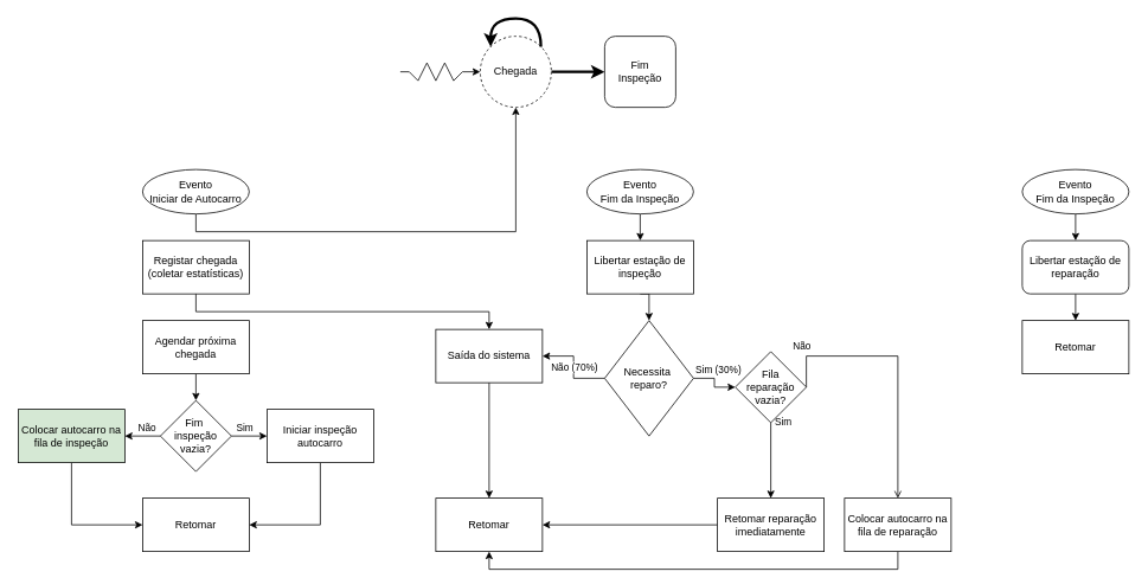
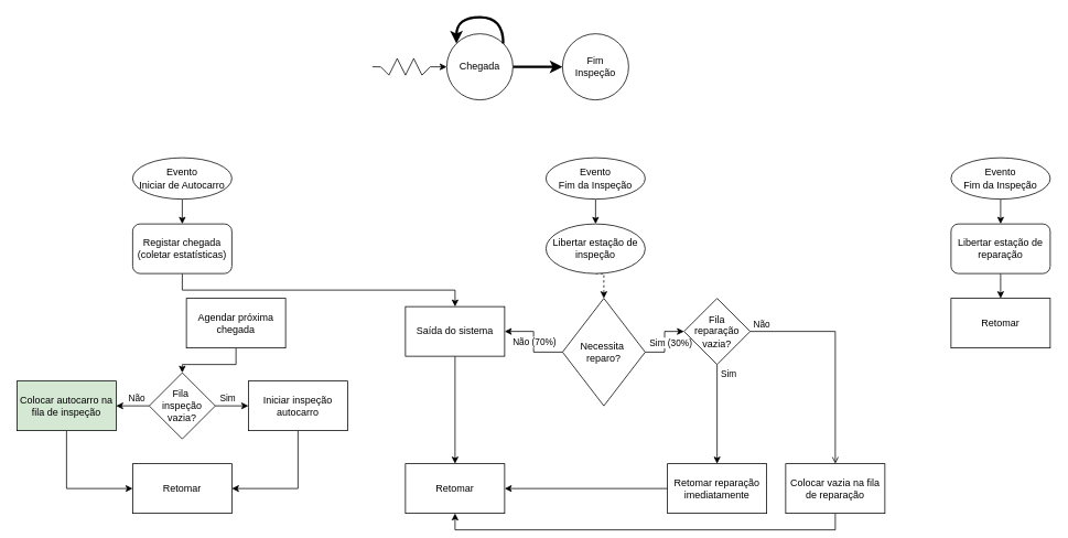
  <mxCell id="0" />
  <mxCell id="1" parent="0" />
  <mxCell id="2" style="edgeStyle=orthogonalEdgeStyle;rounded=0;orthogonalLoop=1;jettySize=auto;html=1;exitX=1;exitY=0.5;exitDx=0;exitDy=0;entryX=0;entryY=0.5;entryDx=0;entryDy=0;strokeWidth=3;" edge="1" parent="1" source="3" target="4"><mxGeometry relative="1" as="geometry" /></mxCell>
- <mxCell id="3" value="Chegada" style="ellipse;whiteSpace=wrap;html=1;aspect=fixed;dashed=1;" vertex="1" parent="1"><mxGeometry x="540" y="40" width="80" height="80" as="geometry" /></mxCell>
- <mxCell id="4" value="Fim&lt;br&gt;Inspeção" style="whiteSpace=wrap;html=1;aspect=fixed;rounded=1;" vertex="1" parent="1"><mxGeometry x="680" y="40" width="80" height="80" as="geometry" /></mxCell>
+ <mxCell id="3" value="Chegada" style="ellipse;whiteSpace=wrap;html=1;aspect=fixed;" vertex="1" parent="1"><mxGeometry x="540" y="40" width="80" height="80" as="geometry" /></mxCell>
+ <mxCell id="4" value="Fim&lt;br&gt;Inspeção" style="ellipse;whiteSpace=wrap;html=1;aspect=fixed;" vertex="1" parent="1"><mxGeometry x="680" y="40" width="80" height="80" as="geometry" /></mxCell>
  <mxCell id="5" style="edgeStyle=orthogonalEdgeStyle;rounded=0;orthogonalLoop=1;jettySize=auto;html=1;exitX=1;exitY=0;exitDx=0;exitDy=0;entryX=0;entryY=0;entryDx=0;entryDy=0;curved=1;strokeWidth=3;" edge="1" parent="1" source="3" target="3"><mxGeometry relative="1" as="geometry"><Array as="points"><mxPoint x="609" y="20" /><mxPoint x="552" y="20" /></Array></mxGeometry></mxCell>
  <mxCell id="6" value="" style="endArrow=classic;html=1;rounded=0;entryX=0;entryY=0.5;entryDx=0;entryDy=0;" edge="1" parent="1" target="3"><mxGeometry width="50" height="50" relative="1" as="geometry"><mxPoint x="450" y="80" as="sourcePoint" /><mxPoint x="630" y="50" as="targetPoint" /><Array as="points"><mxPoint x="460" y="80" /><mxPoint x="470" y="90" /><mxPoint x="480" y="70" /><mxPoint x="490" y="90" /><mxPoint x="500" y="70" /><mxPoint x="510" y="90" /><mxPoint x="520" y="80" /></Array></mxGeometry></mxCell>
- <mxCell id="7" style="edgeStyle=orthogonalEdgeStyle;rounded=0;orthogonalLoop=1;jettySize=auto;html=1;exitX=0.5;exitY=1;exitDx=0;exitDy=0;" edge="1" parent="1" source="8" target="3"><mxGeometry relative="1" as="geometry" /></mxCell>
+ <mxCell id="7" style="edgeStyle=orthogonalEdgeStyle;rounded=0;orthogonalLoop=1;jettySize=auto;html=1;exitX=0.5;exitY=1;exitDx=0;exitDy=0;entryX=0.5;entryY=0;entryDx=0;entryDy=0;" edge="1" parent="1" source="8" target="10"><mxGeometry relative="1" as="geometry" /></mxCell>
  <mxCell id="8" value="Evento&lt;br&gt;Iniciar de Autocarro" style="ellipse;whiteSpace=wrap;html=1;" vertex="1" parent="1"><mxGeometry x="160" y="190" width="120" height="50" as="geometry" /></mxCell>
  <mxCell id="9" style="edgeStyle=orthogonalEdgeStyle;rounded=0;orthogonalLoop=1;jettySize=auto;html=1;exitX=0.5;exitY=1;exitDx=0;exitDy=0;" edge="1" parent="1" source="10" target="28"><mxGeometry relative="1" as="geometry" /></mxCell>
- <mxCell id="10" value="Registar chegada&lt;br&gt;(coletar estatísticas)" style="rounded=0;whiteSpace=wrap;html=1;" vertex="1" parent="1"><mxGeometry x="160" y="270" width="120" height="60" as="geometry" /></mxCell>
+ <mxCell id="10" value="Registar chegada&lt;br&gt;(coletar estatísticas)" style="whiteSpace=wrap;html=1;rounded=1;" vertex="1" parent="1"><mxGeometry x="160" y="270" width="120" height="60" as="geometry" /></mxCell>
  <mxCell id="11" style="edgeStyle=orthogonalEdgeStyle;rounded=0;orthogonalLoop=1;jettySize=auto;html=1;exitX=0.5;exitY=1;exitDx=0;exitDy=0;entryX=0.5;entryY=0;entryDx=0;entryDy=0;" edge="1" parent="1" source="12" target="22"><mxGeometry relative="1" as="geometry" /></mxCell>
- <mxCell id="12" value="Agendar próxima chegada" style="rounded=0;whiteSpace=wrap;html=1;" vertex="1" parent="1"><mxGeometry x="160" y="360" width="120" height="60" as="geometry" /></mxCell>
+ <mxCell id="12" value="Agendar próxima chegada" style="rounded=0;whiteSpace=wrap;html=1;" vertex="1" parent="1"><mxGeometry x="225" y="360" width="120" height="60" as="geometry" /></mxCell>
  <mxCell id="13" style="edgeStyle=orthogonalEdgeStyle;rounded=0;orthogonalLoop=1;jettySize=auto;html=1;exitX=0.5;exitY=1;exitDx=0;exitDy=0;entryX=1;entryY=0.5;entryDx=0;entryDy=0;" edge="1" parent="1" source="14" target="17"><mxGeometry relative="1" as="geometry" /></mxCell>
  <mxCell id="14" value="Iniciar inspeção autocarro" style="rounded=0;whiteSpace=wrap;html=1;" vertex="1" parent="1"><mxGeometry x="300" y="460" width="120" height="60" as="geometry" /></mxCell>
  <mxCell id="15" style="edgeStyle=orthogonalEdgeStyle;rounded=0;orthogonalLoop=1;jettySize=auto;html=1;exitX=0.5;exitY=1;exitDx=0;exitDy=0;entryX=0;entryY=0.5;entryDx=0;entryDy=0;" edge="1" parent="1" source="16" target="17"><mxGeometry relative="1" as="geometry" /></mxCell>
  <mxCell id="16" value="Colocar autocarro na fila de inspeção" style="rounded=0;whiteSpace=wrap;html=1;fillColor=#d5e8d4;" vertex="1" parent="1"><mxGeometry x="20" y="460" width="120" height="60" as="geometry" /></mxCell>
  <mxCell id="17" value="Retomar" style="rounded=0;whiteSpace=wrap;html=1;" vertex="1" parent="1"><mxGeometry x="160" y="560" width="120" height="60" as="geometry" /></mxCell>
  <mxCell id="18" style="edgeStyle=orthogonalEdgeStyle;rounded=0;orthogonalLoop=1;jettySize=auto;html=1;exitX=0;exitY=0.5;exitDx=0;exitDy=0;entryX=1;entryY=0.5;entryDx=0;entryDy=0;" edge="1" parent="1" source="22" target="16"><mxGeometry relative="1" as="geometry" /></mxCell>
  <mxCell id="19" value="Não" style="edgeLabel;html=1;align=center;verticalAlign=middle;resizable=0;points=[];" vertex="1" connectable="0" parent="18"><mxGeometry x="-0.2" relative="1" as="geometry"><mxPoint y="-10" as="offset" /></mxGeometry></mxCell>
  <mxCell id="20" style="edgeStyle=orthogonalEdgeStyle;rounded=0;orthogonalLoop=1;jettySize=auto;html=1;exitX=1;exitY=0.5;exitDx=0;exitDy=0;entryX=0;entryY=0.5;entryDx=0;entryDy=0;" edge="1" parent="1" source="22" target="14"><mxGeometry relative="1" as="geometry" /></mxCell>
  <mxCell id="21" value="Sim" style="edgeLabel;html=1;align=center;verticalAlign=middle;resizable=0;points=[];" vertex="1" connectable="0" parent="20"><mxGeometry x="-0.3" relative="1" as="geometry"><mxPoint y="-10" as="offset" /></mxGeometry></mxCell>
- <mxCell id="22" value="Fim&amp;nbsp;&lt;div&gt;inspeção&lt;div&gt;vazia?&lt;/div&gt;&lt;/div&gt;" style="rhombus;whiteSpace=wrap;html=1;" vertex="1" parent="1"><mxGeometry x="180" y="450" width="80" height="80" as="geometry" /></mxCell>
+ <mxCell id="22" value="Fila&amp;nbsp;&lt;div&gt;inspeção&lt;div&gt;vazia?&lt;/div&gt;&lt;/div&gt;" style="rhombus;whiteSpace=wrap;html=1;" vertex="1" parent="1"><mxGeometry x="180" y="450" width="80" height="80" as="geometry" /></mxCell>
  <mxCell id="23" style="edgeStyle=orthogonalEdgeStyle;rounded=0;orthogonalLoop=1;jettySize=auto;html=1;exitX=0.5;exitY=1;exitDx=0;exitDy=0;entryX=0.5;entryY=0;entryDx=0;entryDy=0;" edge="1" parent="1" source="24" target="26"><mxGeometry relative="1" as="geometry" /></mxCell>
  <mxCell id="24" value="Evento&lt;br&gt;Fim da Inspeção" style="ellipse;whiteSpace=wrap;html=1;" vertex="1" parent="1"><mxGeometry x="660" y="190" width="120" height="50" as="geometry" /></mxCell>
- <mxCell id="25" style="edgeStyle=orthogonalEdgeStyle;rounded=0;orthogonalLoop=1;jettySize=auto;html=1;exitX=0.5;exitY=1;exitDx=0;exitDy=0;entryX=0.5;entryY=0;entryDx=0;entryDy=0;" edge="1" parent="1" source="26" target="34"><mxGeometry relative="1" as="geometry"><mxPoint x="720" y="360" as="targetPoint" /></mxGeometry></mxCell>
- <mxCell id="26" value="Libertar estação de inspeção" style="rounded=0;whiteSpace=wrap;html=1;" vertex="1" parent="1"><mxGeometry x="660" y="270" width="120" height="60" as="geometry" /></mxCell>
+ <mxCell id="25" style="edgeStyle=orthogonalEdgeStyle;rounded=0;orthogonalLoop=1;jettySize=auto;html=1;exitX=0.5;exitY=1;exitDx=0;exitDy=0;entryX=0.5;entryY=0;entryDx=0;entryDy=0;dashed=1;" edge="1" parent="1" source="26" target="34"><mxGeometry relative="1" as="geometry"><mxPoint x="720" y="360" as="targetPoint" /></mxGeometry></mxCell>
+ <mxCell id="26" value="Libertar estação de inspeção" style="ellipse;whiteSpace=wrap;html=1;" vertex="1" parent="1"><mxGeometry x="660" y="270" width="120" height="60" as="geometry" /></mxCell>
  <mxCell id="27" style="edgeStyle=orthogonalEdgeStyle;rounded=0;orthogonalLoop=1;jettySize=auto;html=1;exitX=0.5;exitY=1;exitDx=0;exitDy=0;entryX=0.5;entryY=0;entryDx=0;entryDy=0;" edge="1" parent="1" source="28" target="29"><mxGeometry relative="1" as="geometry" /></mxCell>
  <mxCell id="28" value="Saída do sistema" style="rounded=0;whiteSpace=wrap;html=1;" vertex="1" parent="1"><mxGeometry x="490" y="370" width="120" height="60" as="geometry" /></mxCell>
  <mxCell id="29" value="Retomar" style="rounded=0;whiteSpace=wrap;html=1;" vertex="1" parent="1"><mxGeometry x="490" y="560" width="120" height="60" as="geometry" /></mxCell>
  <mxCell id="30" style="edgeStyle=orthogonalEdgeStyle;rounded=0;orthogonalLoop=1;jettySize=auto;html=1;exitX=0;exitY=0.5;exitDx=0;exitDy=0;entryX=1;entryY=0.5;entryDx=0;entryDy=0;" edge="1" parent="1" source="34" target="28"><mxGeometry relative="1" as="geometry" /></mxCell>
  <mxCell id="31" value="Não (70%)" style="edgeLabel;html=1;align=center;verticalAlign=middle;resizable=0;points=[];" vertex="1" connectable="0" parent="30"><mxGeometry x="-0.2" relative="1" as="geometry"><mxPoint y="-10" as="offset" /></mxGeometry></mxCell>
  <mxCell id="32" style="edgeStyle=orthogonalEdgeStyle;rounded=0;orthogonalLoop=1;jettySize=auto;html=1;exitX=1;exitY=0.5;exitDx=0;exitDy=0;entryX=0;entryY=0.5;entryDx=0;entryDy=0;" edge="1" parent="1" source="34" target="43"><mxGeometry relative="1" as="geometry"><mxPoint x="820" y="410" as="targetPoint" /></mxGeometry></mxCell>
  <mxCell id="33" value="Sim (30%)" style="edgeLabel;html=1;align=center;verticalAlign=middle;resizable=0;points=[];" vertex="1" connectable="0" parent="32"><mxGeometry x="-0.3" relative="1" as="geometry"><mxPoint x="7" y="-10" as="offset" /></mxGeometry></mxCell>
  <mxCell id="34" value="Necessita&amp;nbsp;&lt;div&gt;reparo?&lt;/div&gt;" style="rhombus;whiteSpace=wrap;html=1;" vertex="1" parent="1"><mxGeometry x="680" y="360" width="100" height="130" as="geometry" /></mxCell>
  <mxCell id="35" style="edgeStyle=orthogonalEdgeStyle;rounded=0;orthogonalLoop=1;jettySize=auto;html=1;exitX=0;exitY=0.5;exitDx=0;exitDy=0;entryX=1;entryY=0.5;entryDx=0;entryDy=0;" edge="1" parent="1" source="36" target="29"><mxGeometry relative="1" as="geometry" /></mxCell>
  <mxCell id="36" value="Retomar reparação imediatamente" style="rounded=0;whiteSpace=wrap;html=1;" vertex="1" parent="1"><mxGeometry x="807" y="560" width="120" height="60" as="geometry" /></mxCell>
  <mxCell id="37" style="edgeStyle=orthogonalEdgeStyle;rounded=0;orthogonalLoop=1;jettySize=auto;html=1;exitX=0.5;exitY=1;exitDx=0;exitDy=0;entryX=0.5;entryY=1;entryDx=0;entryDy=0;" edge="1" parent="1" source="38" target="29"><mxGeometry relative="1" as="geometry" /></mxCell>
- <mxCell id="38" value="Colocar autocarro na fila de reparação" style="rounded=0;whiteSpace=wrap;html=1;" vertex="1" parent="1"><mxGeometry x="950" y="560" width="120" height="60" as="geometry" /></mxCell>
+ <mxCell id="38" value="Colocar vazia na fila de reparação" style="rounded=0;whiteSpace=wrap;html=1;" vertex="1" parent="1"><mxGeometry x="950" y="560" width="120" height="60" as="geometry" /></mxCell>
  <mxCell id="39" style="edgeStyle=orthogonalEdgeStyle;rounded=0;orthogonalLoop=1;jettySize=auto;html=1;exitX=1;exitY=0.5;exitDx=0;exitDy=0;entryX=0.5;entryY=0;entryDx=0;entryDy=0;endArrow=open;" edge="1" parent="1" source="43" target="38"><mxGeometry relative="1" as="geometry"><Array as="points"><mxPoint x="1010" y="400" /></Array></mxGeometry></mxCell>
  <mxCell id="40" value="Não" style="edgeLabel;html=1;align=center;verticalAlign=middle;resizable=0;points=[];" vertex="1" connectable="0" parent="39"><mxGeometry x="-0.2" relative="1" as="geometry"><mxPoint x="-90" y="-12" as="offset" /></mxGeometry></mxCell>
  <mxCell id="41" style="edgeStyle=orthogonalEdgeStyle;rounded=0;orthogonalLoop=1;jettySize=auto;html=1;exitX=0.5;exitY=1;exitDx=0;exitDy=0;entryX=0.5;entryY=0;entryDx=0;entryDy=0;" edge="1" parent="1" source="43" target="36"><mxGeometry relative="1" as="geometry" /></mxCell>
  <mxCell id="42" value="Sim" style="edgeLabel;html=1;align=center;verticalAlign=middle;resizable=0;points=[];" vertex="1" connectable="0" parent="41"><mxGeometry x="-0.3" relative="1" as="geometry"><mxPoint x="13" y="-32" as="offset" /></mxGeometry></mxCell>
- <mxCell id="43" value="Fila&lt;div&gt;reparação&lt;/div&gt;&lt;div&gt;vazia?&lt;/div&gt;" style="rhombus;whiteSpace=wrap;html=1;" vertex="1" parent="1"><mxGeometry x="827" y="395" width="80" height="80" as="geometry" /></mxCell>
+ <mxCell id="43" value="Fila&lt;div&gt;reparação&lt;/div&gt;&lt;div&gt;vazia?&lt;/div&gt;" style="rhombus;whiteSpace=wrap;html=1;" vertex="1" parent="1"><mxGeometry x="827" y="360" width="80" height="80" as="geometry" /></mxCell>
  <mxCell id="44" style="edgeStyle=orthogonalEdgeStyle;rounded=0;orthogonalLoop=1;jettySize=auto;html=1;exitX=0.5;exitY=1;exitDx=0;exitDy=0;entryX=0.5;entryY=0;entryDx=0;entryDy=0;" edge="1" parent="1" source="45" target="47"><mxGeometry relative="1" as="geometry" /></mxCell>
  <mxCell id="45" value="&lt;div&gt;Evento&lt;/div&gt;&lt;div&gt;Fim da Inspeção&lt;/div&gt;" style="ellipse;whiteSpace=wrap;html=1;" vertex="1" parent="1"><mxGeometry x="1150" y="190" width="120" height="50" as="geometry" /></mxCell>
  <mxCell id="46" style="edgeStyle=orthogonalEdgeStyle;rounded=0;orthogonalLoop=1;jettySize=auto;html=1;exitX=0.5;exitY=1;exitDx=0;exitDy=0;entryX=0.5;entryY=0;entryDx=0;entryDy=0;" edge="1" parent="1" source="47" target="48"><mxGeometry relative="1" as="geometry" /></mxCell>
  <mxCell id="47" value="Libertar estação de reparação" style="whiteSpace=wrap;html=1;rounded=1;" vertex="1" parent="1"><mxGeometry x="1150" y="270" width="120" height="60" as="geometry" /></mxCell>
  <mxCell id="48" value="Retomar" style="rounded=0;whiteSpace=wrap;html=1;" vertex="1" parent="1"><mxGeometry x="1150" y="360" width="120" height="60" as="geometry" /></mxCell>
